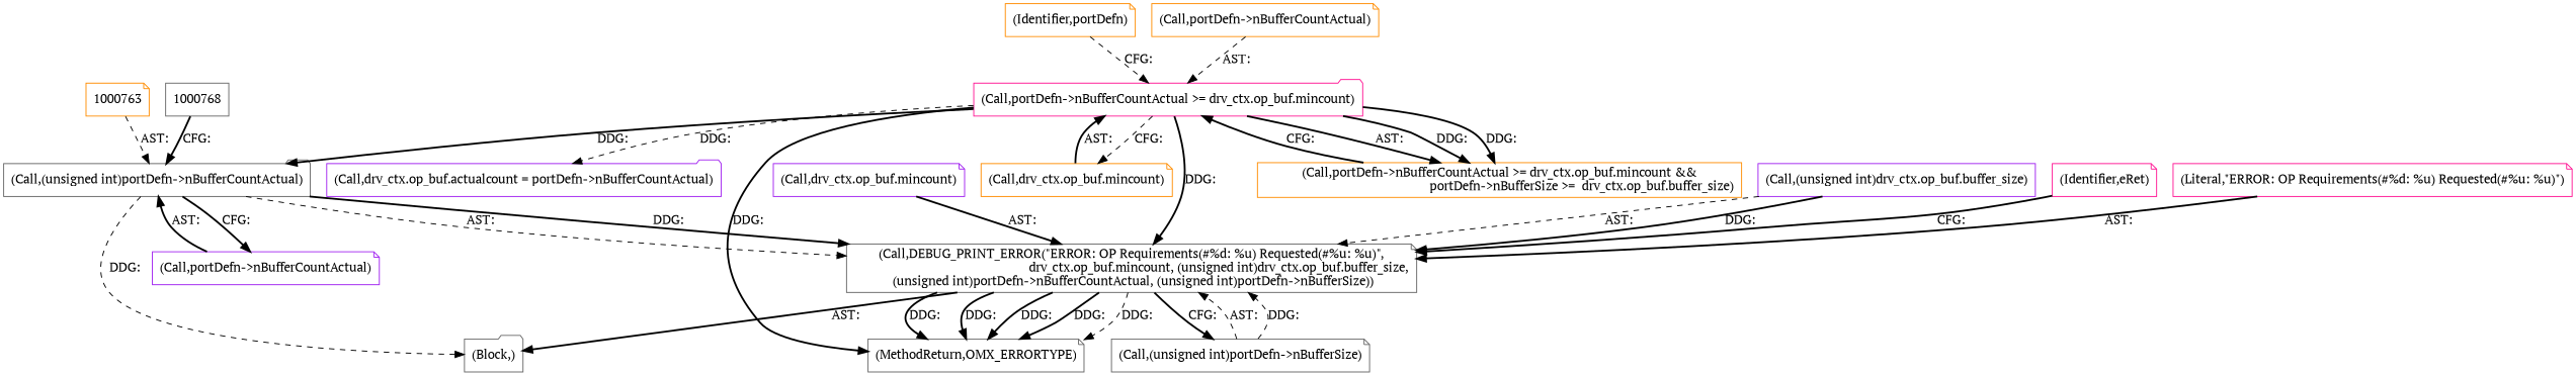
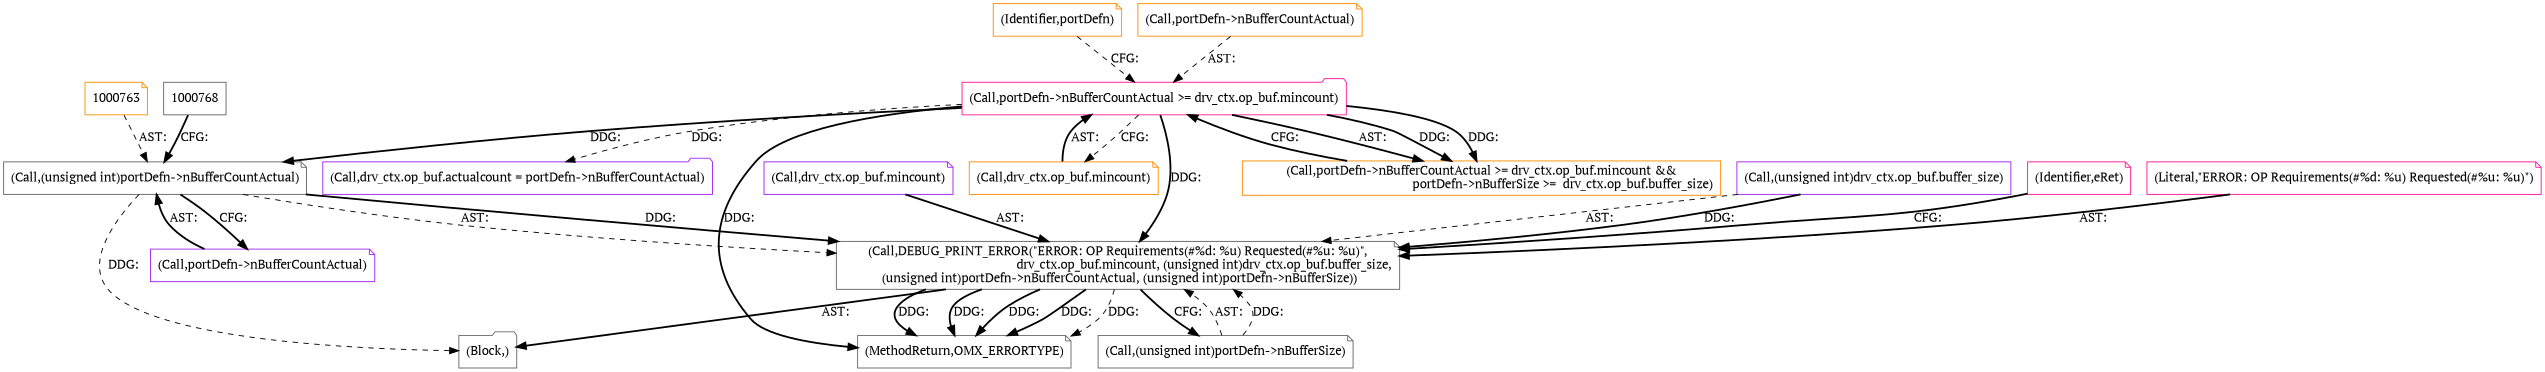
  digraph {
    fontname="PT Serif"
    node [color=gray40 fontname="PT Serif" shape=note]
    edge [fontname="PT Serif" style=bold]
-   n1 [label="(Call,(unsigned int)portDefn->nBufferCountActual)" shape=folder]
+   n1 [label="(Call,(unsigned int)portDefn->nBufferCountActual)"]
    n2 [label="(Call,DEBUG_PRINT_ERROR(\"ERROR: OP Requirements(#%d: %u) Requested(#%u: %u)\",\n                                                   drv_ctx.op_buf.mincount, (unsigned int)drv_ctx.op_buf.buffer_size,\n (unsigned int)portDefn->nBufferCountActual, (unsigned int)portDefn->nBufferSize))"]
    n3 [color=purple label="(Call,portDefn->nBufferCountActual)"]
    n4 [label="(Block,)" shape=folder]
    n5 [label="(MethodReturn,OMX_ERRORTYPE)"]
    n6 [label="(Call,(unsigned int)portDefn->nBufferSize)"]
    n7 [color=deeppink label="(Call,portDefn->nBufferCountActual >= drv_ctx.op_buf.mincount)" shape=folder]
    n8 [color=purple label="(Call,drv_ctx.op_buf.actualcount = portDefn->nBufferCountActual)" shape=folder]
    n9 [color=darkorange label="(Call,drv_ctx.op_buf.mincount)"]
    n10 [color=darkorange label="(Call,portDefn->nBufferCountActual >= drv_ctx.op_buf.mincount &&\n                                                portDefn->nBufferSize >=  drv_ctx.op_buf.buffer_size)" shape=box]
    n11 [color=darkorange label="(Identifier,portDefn)"]
    n12 [color=darkorange label="(Call,portDefn->nBufferCountActual)"]
    n13 [color=deeppink label="(Literal,\"ERROR: OP Requirements(#%d: %u) Requested(#%u: %u)\")"]
    n14 [color=purple label="(Call,drv_ctx.op_buf.mincount)"]
    n15 [color=purple label="(Call,(unsigned int)drv_ctx.op_buf.buffer_size)" shape=box]
    n16 [color=deeppink label="(Identifier,eRet)"]
    1000763 [color=darkorange]
    1000768 [shape=box]
    n1 -> n2 [label="AST: " style=dashed]
    n1 -> n2 [label="DDG: "]
    n1 -> n3 [label="CFG: "]
    n1 -> n4 [label="DDG: " style=dashed]
    n2 -> n4 [label="AST: "]
    n2 -> n5 [label="DDG: "]
    n2 -> n5 [label="DDG: "]
    n2 -> n5 [label="DDG: "]
    n2 -> n5 [label="DDG: "]
    n2 -> n5 [label="DDG: " style=dashed]
    n2 -> n6 [label="CFG: "]
    n3 -> n1 [label="AST: "]
    n6 -> n2 [label="AST: " style=dashed]
    n6 -> n2 [label="DDG: " style=dashed]
    n7 -> n1 [label="DDG: "]
    n7 -> n2 [label="DDG: "]
    n7 -> n5 [label="DDG: "]
    n7 -> n8 [label="DDG: " style=dashed]
    n7 -> n9 [label="CFG: " style=dashed]
    n7 -> n10 [label="AST: "]
    n7 -> n10 [label="DDG: "]
    n7 -> n10 [label="DDG: "]
    n9 -> n7 [label="AST: "]
    n10 -> n7 [label="CFG: "]
    n11 -> n7 [label="CFG: " style=dashed]
    n12 -> n7 [label="AST: " style=dashed]
    n13 -> n2 [label="AST: "]
    n14 -> n2 [label="AST: "]
    n15 -> n2 [label="AST: " style=dashed]
    n15 -> n2 [label="DDG: "]
    n16 -> n2 [label="CFG: "]
    1000763 -> n1 [label="AST: " style=dashed]
    1000768 -> n1 [label="CFG: "]
  }
